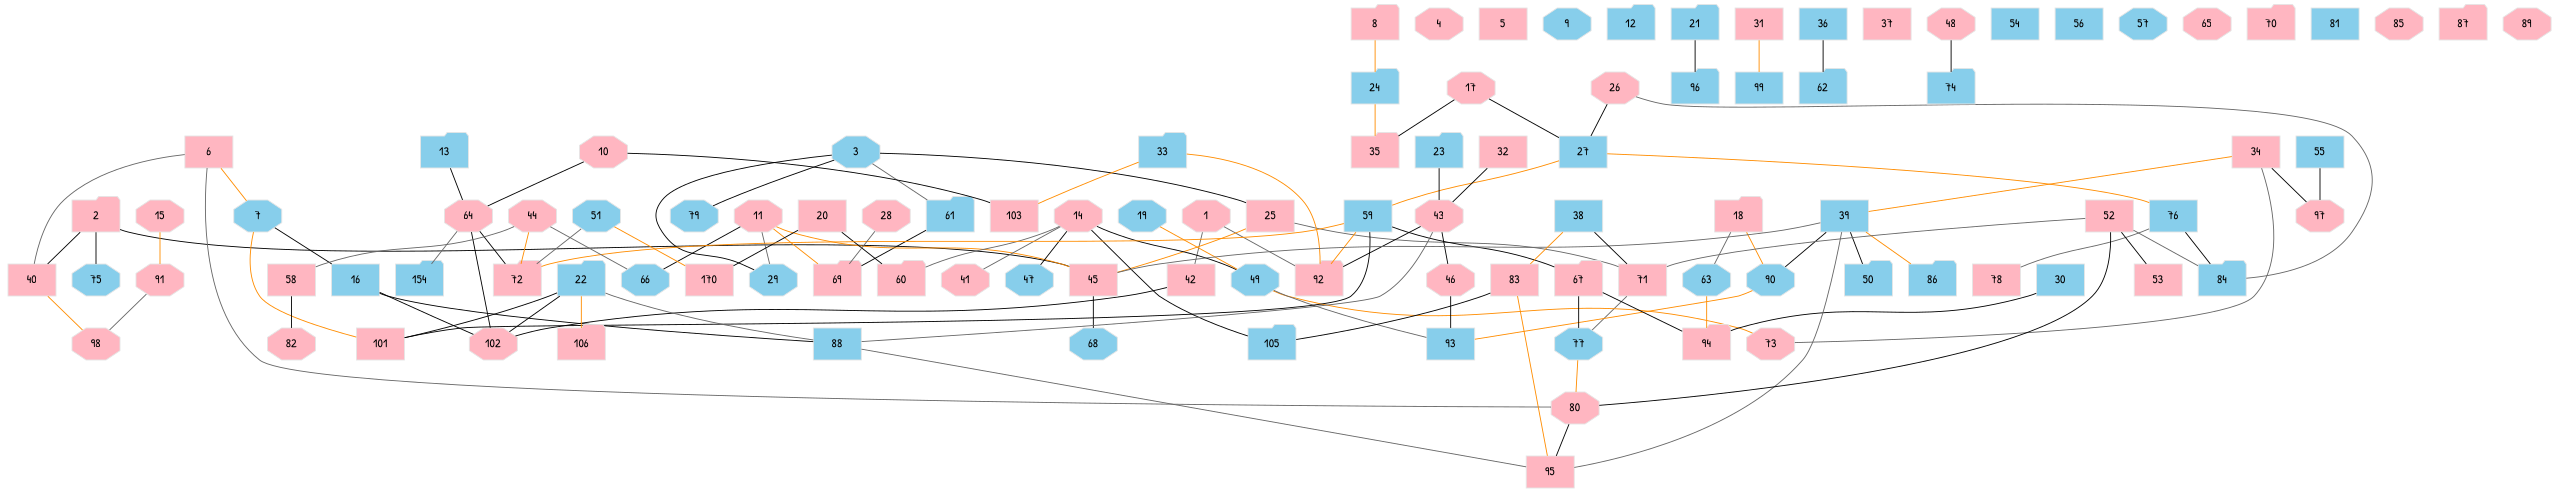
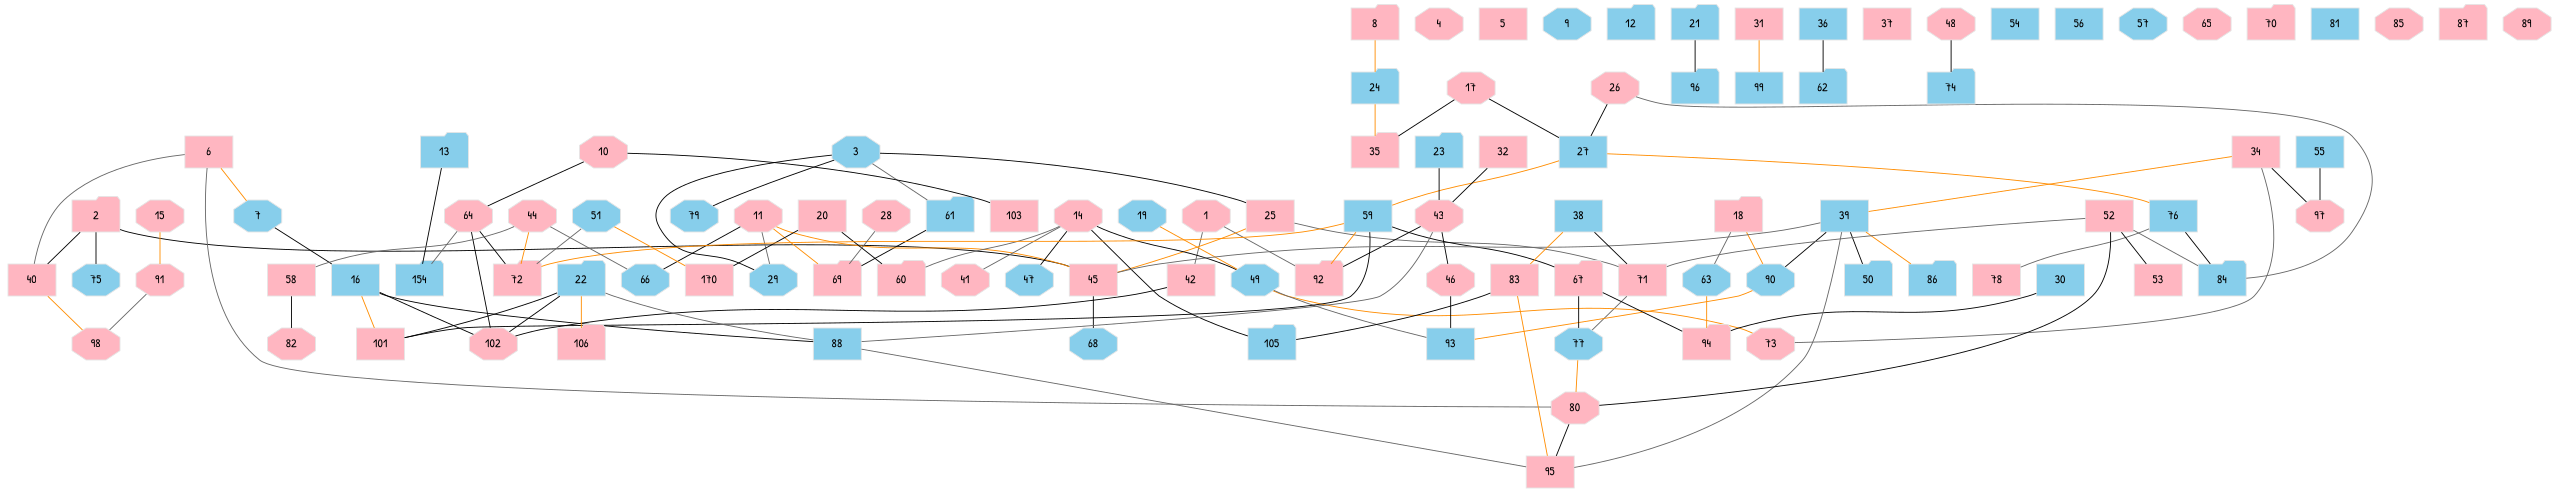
  graph {
    fontname="Patrick Hand"
    node [color=gray90 fillcolor=lightpink fontname="Patrick Hand" shape=octagon style=filled]
    edge [color=black fontname="Patrick Hand"]
    42 [shape=box]
    1
    92 [shape=folder]
    102
    2 [shape=folder]
    40 [shape=box]
    45 [shape=box]
    75 [fillcolor=skyblue]
    98
    68 [fillcolor=skyblue]
    3 [fillcolor=skyblue]
    25 [shape=box]
    29 [fillcolor=skyblue]
    61 [fillcolor=skyblue shape=folder]
    79 [fillcolor=skyblue]
    71 [shape=box]
    69 [shape=folder]
    4
    5 [shape=box]
    6 [shape=box]
    7 [fillcolor=skyblue]
    80
    16 [fillcolor=skyblue shape=box]
    101 [shape=box]
    95 [shape=box]
    88 [fillcolor=skyblue shape=box]
    8 [shape=folder]
    24 [fillcolor=skyblue shape=folder]
    35 [shape=folder]
    9 [fillcolor=skyblue]
    10
    64
    103 [shape=box]
    72 [shape=folder]
    n35 [fillcolor=skyblue label=154 shape=folder]
    11
    66 [fillcolor=skyblue]
    20 [shape=box]
    60 [shape=folder]
    n40 [label=170 shape=box]
    12 [fillcolor=skyblue shape=folder]
    13 [fillcolor=skyblue shape=folder]
    14
    41
    47 [fillcolor=skyblue]
    49 [fillcolor=skyblue]
    105 [fillcolor=skyblue shape=folder]
    73
    93 [fillcolor=skyblue shape=box]
    15
    91
    27 [fillcolor=skyblue shape=box]
    17
    76 [fillcolor=skyblue shape=box]
    59 [fillcolor=skyblue shape=box]
    18 [shape=folder]
    63 [fillcolor=skyblue]
    90 [fillcolor=skyblue]
    94 [shape=folder]
    19 [fillcolor=skyblue]
    21 [fillcolor=skyblue shape=folder]
    96 [fillcolor=skyblue shape=folder]
    22 [fillcolor=skyblue shape=folder]
    106 [shape=folder]
    23 [fillcolor=skyblue shape=folder]
    43
    46
    77 [fillcolor=skyblue]
    26
    84 [fillcolor=skyblue shape=folder]
    78 [shape=box]
    28
    30 [fillcolor=skyblue shape=box]
    31 [shape=box]
    99 [fillcolor=skyblue shape=box]
    32 [shape=box]
-   33 [fillcolor=skyblue shape=folder]
    34 [shape=box]
    39 [fillcolor=skyblue shape=box]
    97
    50 [fillcolor=skyblue shape=folder]
    86 [fillcolor=skyblue shape=folder]
    36 [fillcolor=skyblue shape=box]
    62 [fillcolor=skyblue shape=folder]
    37 [shape=box]
    38 [fillcolor=skyblue shape=box]
    83 [shape=box]
    44
    58 [shape=box]
    82
    74 [fillcolor=skyblue shape=folder]
    48
    51 [fillcolor=skyblue]
    52 [shape=box]
    53 [shape=box]
    54 [fillcolor=skyblue shape=box]
    55 [fillcolor=skyblue shape=box]
    56 [fillcolor=skyblue shape=box]
    57 [fillcolor=skyblue]
    67 [shape=folder]
    65
    70 [shape=folder]
    81 [fillcolor=skyblue shape=box]
    85
    87 [shape=folder]
    89
    42 -- 102
    1 -- 42 [color=gray40]
    1 -- 92 [color=gray40]
    2 -- 40
    2 -- 45
    2 -- 75
    40 -- 98 [color=darkorange]
    45 -- 68
    3 -- 25
    3 -- 29
    3 -- 61 [color=gray40]
    3 -- 79
    25 -- 45 [color=darkorange]
    25 -- 71 [color=gray40]
    61 -- 69
    71 -- 77 [color=gray40]
    6 -- 40 [color=gray40]
    6 -- 7 [color=darkorange]
    6 -- 80 [color=gray40]
    7 -- 16
-   7 -- 101 [color=darkorange]
+   16 -- 101 [color=darkorange]
    80 -- 95
    16 -- 102
    16 -- 88
    88 -- 95 [color=gray40]
    8 -- 24 [color=darkorange]
    24 -- 35 [color=darkorange]
    10 -- 64
    10 -- 103
    64 -- 102
    64 -- 72
    64 -- n35 [color=gray40]
    11 -- 45 [color=darkorange]
    11 -- 29 [color=gray40]
    11 -- 69 [color=darkorange]
    11 -- 66
    20 -- 60
    20 -- n40
-   13 -- 64
+   13 -- n35
    14 -- 60 [color=gray40]
    14 -- 41 [color=gray40]
    14 -- 47
    14 -- 49
    14 -- 105
    49 -- 73 [color=darkorange]
    49 -- 93 [color=gray40]
    15 -- 91 [color=darkorange]
    91 -- 98 [color=gray40]
    27 -- 76 [color=darkorange]
    27 -- 59 [color=darkorange]
    17 -- 35
    17 -- 27
    76 -- 84
    76 -- 78 [color=gray40]
    59 -- 92 [color=darkorange]
    59 -- 101
    59 -- 72 [color=darkorange]
    59 -- 67
    18 -- 63 [color=gray40]
    18 -- 90 [color=darkorange]
    63 -- 94 [color=darkorange]
    90 -- 93 [color=darkorange]
    19 -- 49 [color=darkorange]
    21 -- 96
    22 -- 102
    22 -- 101
    22 -- 88 [color=gray40]
    22 -- 106 [color=darkorange]
    23 -- 43
    43 -- 92
    43 -- 88 [color=gray40]
    43 -- 46
    46 -- 93
    77 -- 80 [color=darkorange]
    26 -- 27
    26 -- 84 [color=gray40]
    28 -- 69 [color=gray40]
    30 -- 94
    31 -- 99 [color=darkorange]
    32 -- 43
-   33 -- 92 [color=darkorange]
-   33 -- 103 [color=darkorange]
    34 -- 73 [color=gray40]
    34 -- 39 [color=darkorange]
    34 -- 97
    39 -- 45 [color=gray40]
    39 -- 95 [color=gray40]
    39 -- 90
    39 -- 50
    39 -- 86 [color=darkorange]
    36 -- 62
    38 -- 71
    38 -- 83 [color=darkorange]
    83 -- 95 [color=darkorange]
    83 -- 105
    44 -- 72 [color=darkorange]
    44 -- 66 [color=gray40]
    44 -- 58 [color=gray40]
    58 -- 82
    48 -- 74
    51 -- 72 [color=gray40]
    51 -- n40 [color=darkorange]
    52 -- 71 [color=gray40]
    52 -- 80
    52 -- 84 [color=gray40]
    52 -- 53
    55 -- 97
    67 -- 94
    67 -- 77
  }
